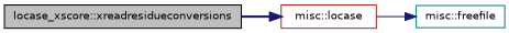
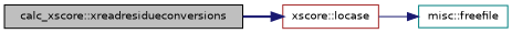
  digraph {
    rankdir=LR
    node [fillcolor=white fontname=Helvetica fontsize=10 shape=record style=filled]
    edge [color=midnightblue fontname=Helvetica fontsize=10 labelfontname=Helvetica labelfontsize=10]
-   n1 [color=black fillcolor=grey75 fontcolor=black height=0.2 label="locase_xscore::xreadresidueconversions" width=0.4]
-   n2 [color=brown height=0.2 label="misc::locase" width=0.4]
+   n1 [color=black fillcolor=grey75 fontcolor=black height=0.2 label="calc_xscore::xreadresidueconversions" width=0.4]
+   n2 [color=brown height=0.2 label="xscore::locase" width=0.4]
    n3 [color=teal height=0.2 label="misc::freefile" width=0.4]
    n1 -> n2 [style=bold]
    n2 -> n3 [style=solid]
  }
